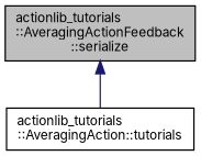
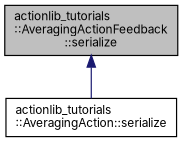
  digraph {
    rankdir=TB
    fontname=Inter
    node [color=black fontname=Inter fontsize=10 shape=record style=filled]
    n1 [fillcolor=grey75 fontcolor=black height=0.2 label="actionlib_tutorials\l::AveragingActionFeedback\l::serialize" width=0.4]
-   n2 [fillcolor=white height=0.2 label="actionlib_tutorials\l::AveragingAction::tutorials" width=0.4]
+   n2 [fillcolor=white height=0.2 label="actionlib_tutorials\l::AveragingAction::serialize" width=0.4]
    n1 -> n2 [color=midnightblue dir=back fontname=Inter fontsize=10 labelfontname=Helvetica labelfontsize=10 style=solid]
  }
